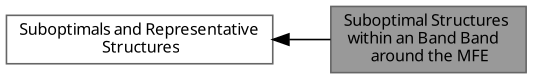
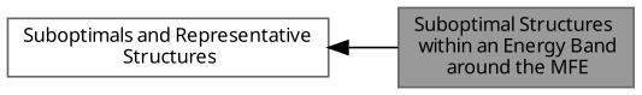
  digraph {
    rankdir=LR
    fontname="Noto Sans"
    node [fontname="Noto Sans" fontsize=10 shape=box style=filled]
    n1 [color=grey40 fillcolor=white height=0.2 label="Suboptimals and Representative\l Structures" width=0.4]
-   n2 [color=gray40 fillcolor=grey60 fontcolor=black height=0.2 label="Suboptimal Structures\l within an Band Band\l around the MFE" width=0.4]
+   n2 [color=gray40 fillcolor=grey60 fontcolor=black height=0.2 label="Suboptimal Structures\l within an Energy Band\l around the MFE" width=0.4]
    n1 -> n2 [dir=back fontname="Noto Sans" fontsize=10 labelfontname=Helvetica labelfontsize=10 shape=plaintext style=solid]
  }
